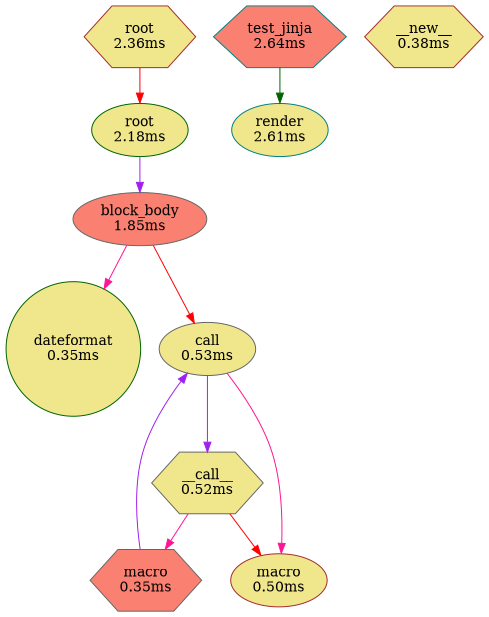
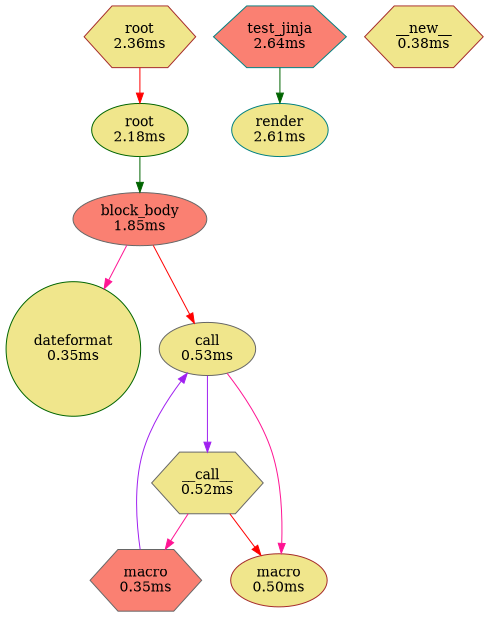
  digraph {
    node [color=gray40 fillcolor=khaki shape=hexagon style=filled]
    edge [color=red]
    n1 [color=darkgreen label="dateformat\n0.35ms" shape=circle]
    n2 [color=teal fillcolor=salmon label="test_jinja\n2.64ms"]
    n3 [color=teal label="render\n2.61ms" shape=ellipse]
    n4 [label="__call__\n0.52ms"]
    n5 [color=brown label="macro\n0.50ms" shape=ellipse]
    n6 [fillcolor=salmon label="macro\n0.35ms"]
    n7 [label="call\n0.53ms" shape=ellipse]
    n8 [color=brown label="__new__\n0.38ms"]
    n9 [color=brown label="root\n2.36ms"]
    n10 [color=darkgreen label="root\n2.18ms" shape=ellipse]
    n11 [fillcolor=salmon label="block_body\n1.85ms" shape=ellipse]
    n2 -> n3 [color=darkgreen]
    n4 -> n5
    n4 -> n6 [color=deeppink]
    n6 -> n7 [color=purple]
    n7 -> n4 [color=purple]
    n7 -> n5 [color=deeppink]
    n9 -> n10
-   n10 -> n11 [color=purple]
+   n10 -> n11 [color=darkgreen]
    n11 -> n1 [color=deeppink]
    n11 -> n7
  }
